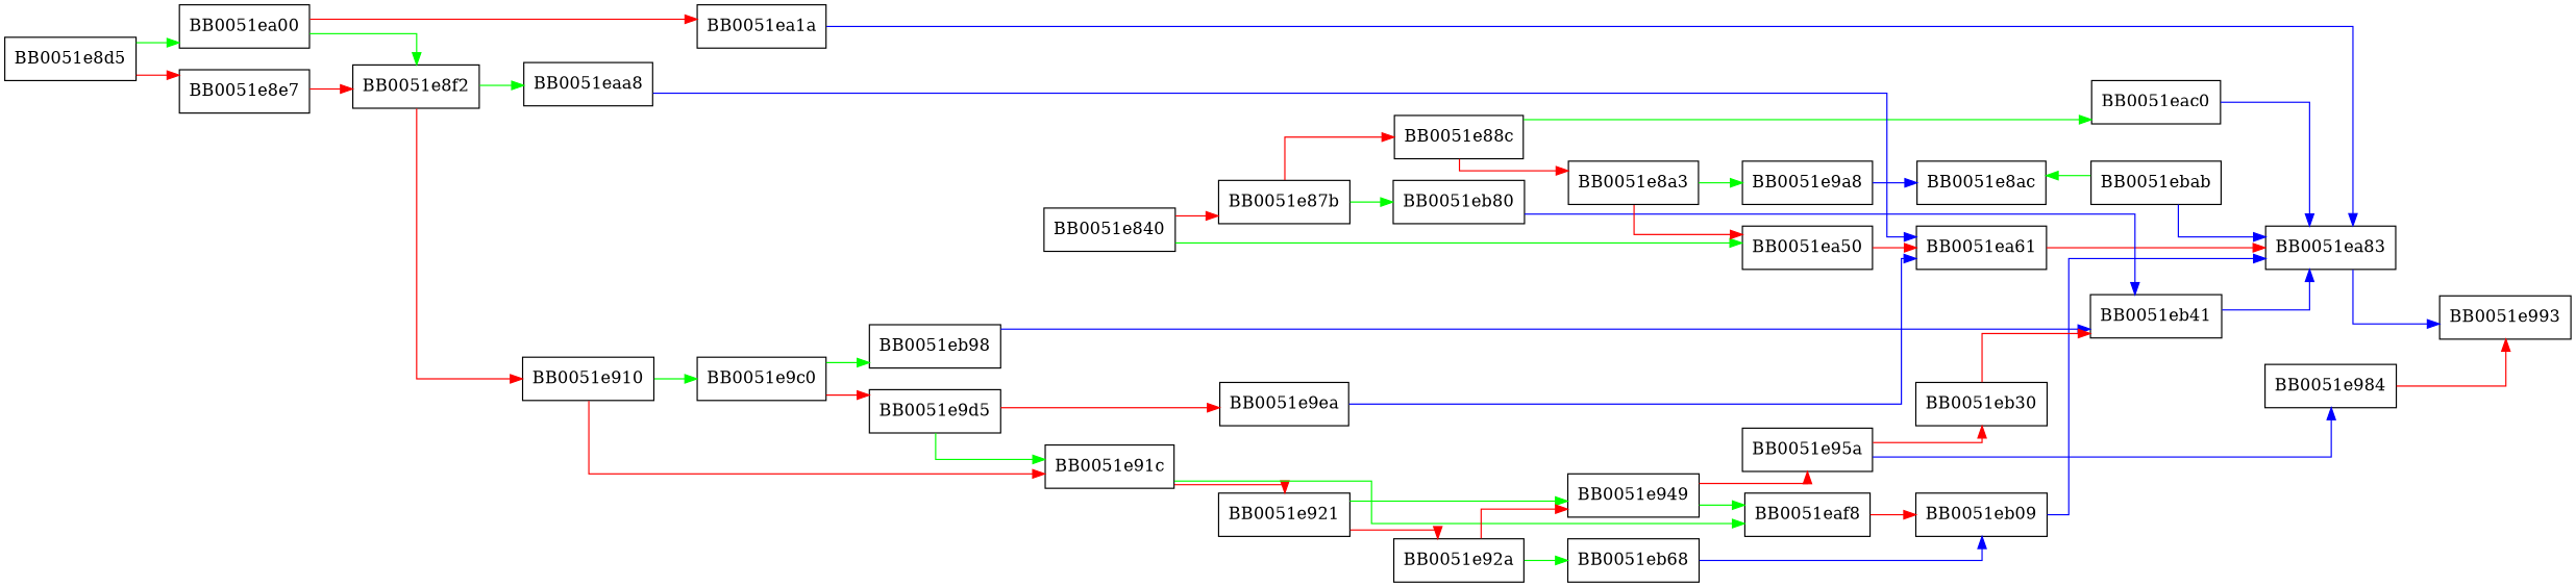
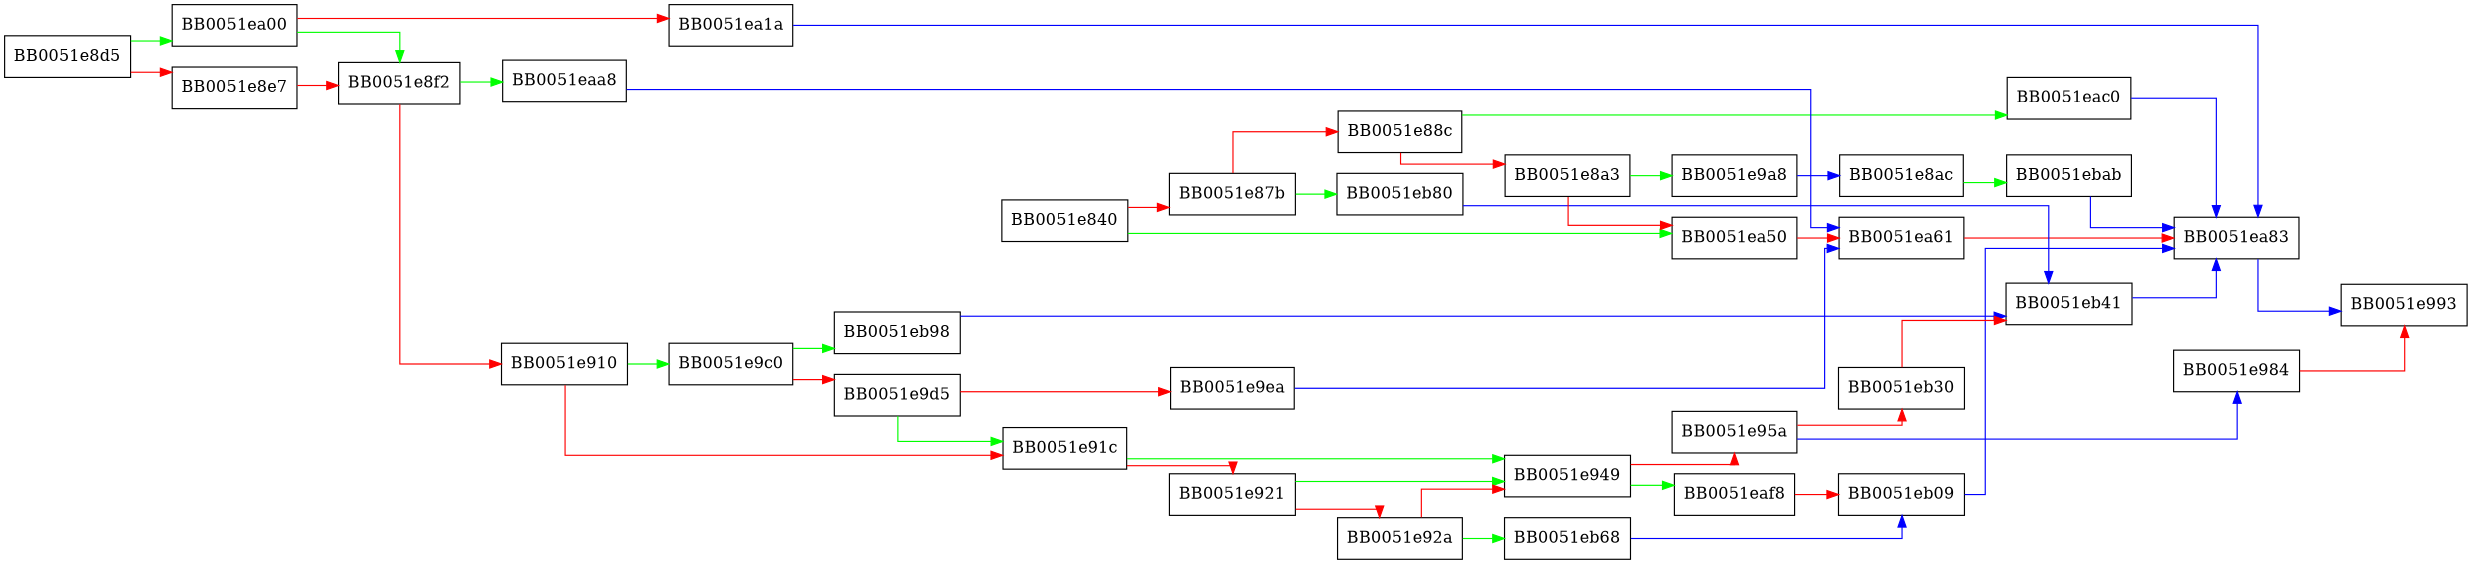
  digraph {
    rankdir=LR
    splines=ortho
    node [shape=box]
    edge [color=red]
    BB0051e840
    BB0051ea50
    BB0051e87b
    BB0051ea61
    BB0051eb80
    BB0051e88c
    BB0051ea83
    BB0051eb41
    BB0051eac0
    BB0051e8a3
    BB0051e9a8
    BB0051e993
    BB0051e8ac
    BB0051ebab
    BB0051e8d5
    BB0051ea00
    BB0051e8e7
    BB0051e8f2
    BB0051ea1a
    BB0051eaa8
    BB0051e910
    BB0051e9c0
    BB0051e91c
    BB0051eb98
    BB0051e9d5
    BB0051e949
    BB0051e921
    BB0051e9ea
    BB0051eaf8
    BB0051e95a
    BB0051e92a
    BB0051eb09
    BB0051eb30
    BB0051e984
    BB0051eb68
    BB0051e840 -> BB0051ea50 [color=green]
    BB0051e840 -> BB0051e87b
    BB0051ea50 -> BB0051ea61
    BB0051e87b -> BB0051eb80 [color=green]
    BB0051e87b -> BB0051e88c
    BB0051ea61 -> BB0051ea83
    BB0051eb80 -> BB0051eb41 [color=blue]
    BB0051e88c -> BB0051eac0 [color=green]
    BB0051e88c -> BB0051e8a3
    BB0051ea83 -> BB0051e993 [color=blue]
    BB0051eb41 -> BB0051ea83 [color=blue]
    BB0051eac0 -> BB0051ea83 [color=blue]
    BB0051e8a3 -> BB0051ea50
    BB0051e8a3 -> BB0051e9a8 [color=green]
    BB0051e9a8 -> BB0051e8ac [color=blue]
-   BB0051ebab -> BB0051e8ac [color=green]
+   BB0051e8ac -> BB0051ebab [color=green]
    BB0051ebab -> BB0051ea83 [color=blue]
    BB0051e8d5 -> BB0051ea00 [color=green]
    BB0051e8d5 -> BB0051e8e7
    BB0051ea00 -> BB0051e8f2 [color=green]
    BB0051ea00 -> BB0051ea1a
    BB0051e8e7 -> BB0051e8f2
    BB0051e8f2 -> BB0051eaa8 [color=green]
    BB0051e8f2 -> BB0051e910
    BB0051ea1a -> BB0051ea83 [color=blue]
    BB0051eaa8 -> BB0051ea61 [color=blue]
    BB0051e910 -> BB0051e9c0 [color=green]
    BB0051e910 -> BB0051e91c
    BB0051e9c0 -> BB0051eb98 [color=green]
    BB0051e9c0 -> BB0051e9d5
-   BB0051e91c -> BB0051eaf8 [color=green]
+   BB0051e91c -> BB0051e949 [color=green]
    BB0051e91c -> BB0051e921
    BB0051eb98 -> BB0051eb41 [color=blue]
    BB0051e9d5 -> BB0051e91c [color=green]
    BB0051e9d5 -> BB0051e9ea
    BB0051e949 -> BB0051eaf8 [color=green]
    BB0051e949 -> BB0051e95a
    BB0051e921 -> BB0051e949 [color=green]
    BB0051e921 -> BB0051e92a
    BB0051e9ea -> BB0051ea61 [color=blue]
    BB0051eaf8 -> BB0051eb09
    BB0051e95a -> BB0051eb30
    BB0051e95a -> BB0051e984 [color=blue]
    BB0051e92a -> BB0051e949
    BB0051e92a -> BB0051eb68 [color=green]
    BB0051eb09 -> BB0051ea83 [color=blue]
    BB0051eb30 -> BB0051eb41
    BB0051e984 -> BB0051e993
    BB0051eb68 -> BB0051eb09 [color=blue]
  }
